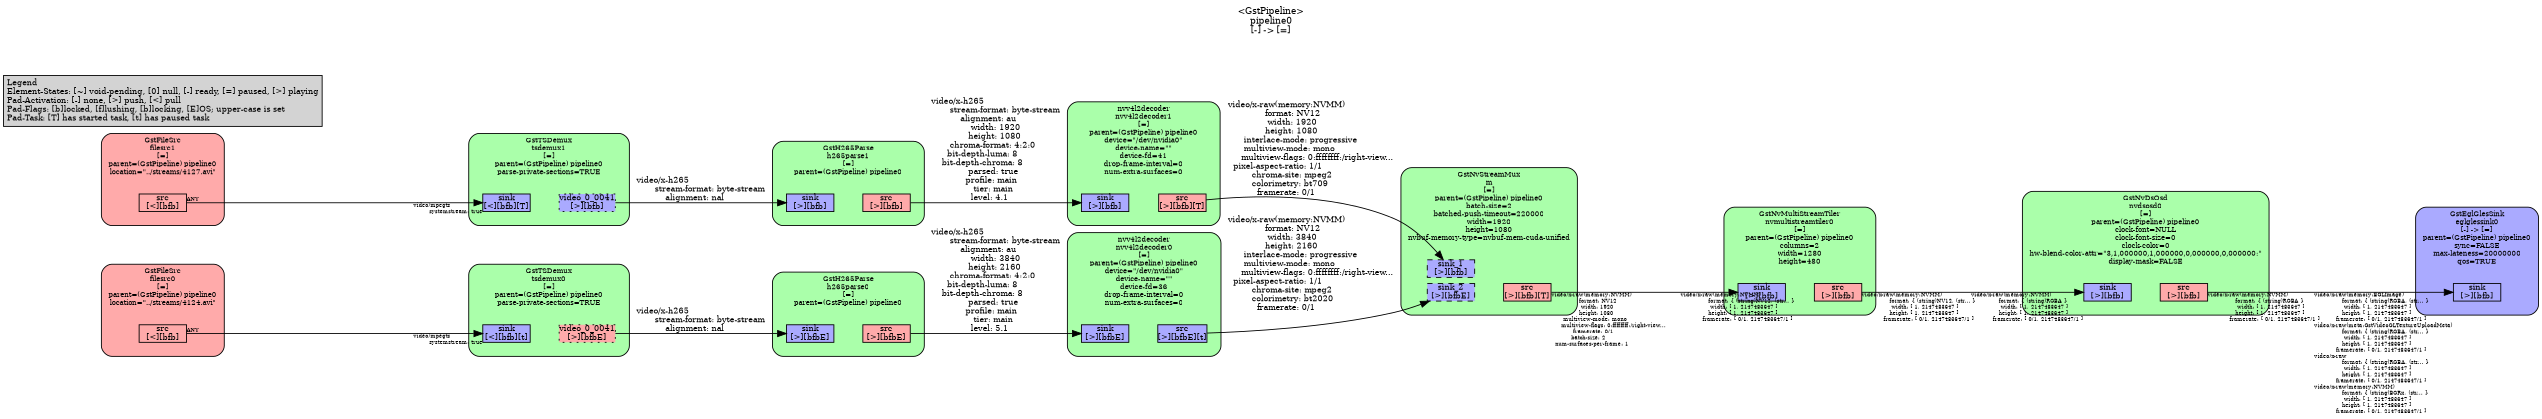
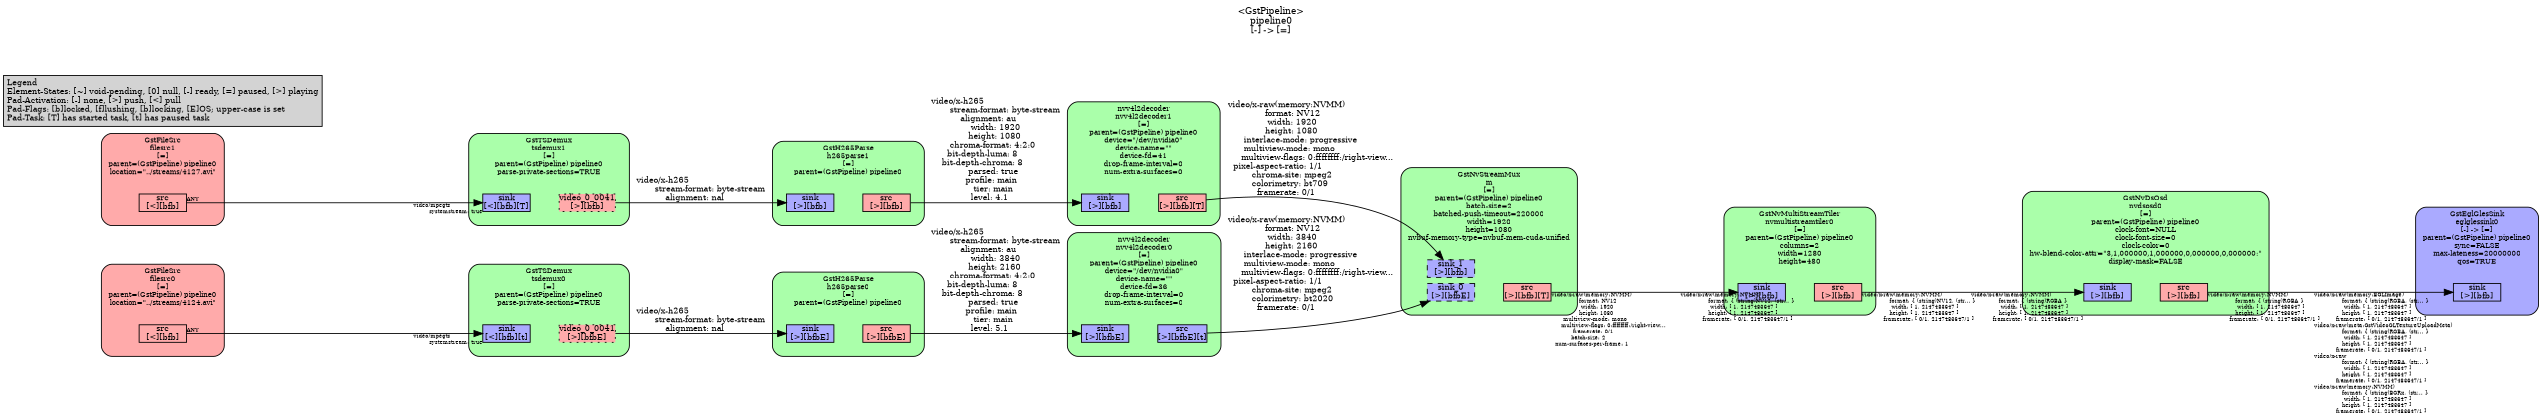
  digraph {
    fontname="DejaVu Serif"
    fontsize=10
    label="<GstPipeline>\npipeline0\n[-] -> [=]"
    labelloc=t
    nodesep=.1
    rankdir=LR
    ranksep=.2
    node [color=black fillcolor="#aaaaff" fontname="DejaVu Serif" fontsize=9 margin="0.0,0.0" shape=box style="filled,solid"]
    edge [fontname="DejaVu Serif" fontsize=9 labelfontsize=6]
    n1 [height=0.2 label="sink\n[>][bfb]"]
    n2 [height=0.2 label="sink\n[>][bfb]"]
    n3 [fillcolor="#ffaaaa" height=0.2 label="src\n[>][bfb]"]
    n4 [height=0.2 label="sink\n[>][bfb]"]
    n5 [fillcolor="#ffaaaa" height=0.2 label="src\n[>][bfb]"]
-   n6 [height=0.2 label="sink_2\n[>][bfbE]" style="filled,dashed"]
+   n6 [height=0.2 label="sink_0\n[>][bfbE]" style="filled,dashed"]
    n7 [height=0.2 label="sink_1\n[>][bfb]" style="filled,dashed"]
    n8 [fillcolor="#ffaaaa" height=0.2 label="src\n[>][bfb][T]"]
    n9 [height=0.2 label="sink\n[>][bfb]"]
    n10 [fillcolor="#ffaaaa" height=0.2 label="src\n[>][bfb][T]"]
    n11 [height=0.2 label="sink\n[>][bfb]"]
    n12 [fillcolor="#ffaaaa" height=0.2 label="src\n[>][bfb]"]
    n13 [height=0.2 label="sink\n[<][bfb][T]"]
-   n14 [height=0.2 label="video_0_0041\n[>][bfb]" style="filled,dotted"]
+   n14 [fillcolor="#ffaaaa" height=0.2 label="video_0_0041\n[>][bfb]" style="filled,dotted"]
    n15 [fillcolor="#ffaaaa" height=0.2 label="src\n[<][bfb]"]
    n16 [height=0.2 label="sink\n[>][bfbE]"]
    n17 [height=0.2 label="src\n[>][bfbE][t]"]
    n18 [height=0.2 label="sink\n[>][bfbE]"]
    n19 [fillcolor="#ffaaaa" height=0.2 label="src\n[>][bfbE]"]
    n20 [height=0.2 label="sink\n[<][bfb][t]"]
    n21 [fillcolor="#ffaaaa" height=0.2 label="video_0_0041\n[>][bfbE]" style="filled,dotted"]
    n22 [fillcolor="#ffaaaa" height=0.2 label="src\n[<][bfb]"]
    n23 [label="Legend\lElement-States: [~] void-pending, [0] null, [-] ready, [=] paused, [>] playing\lPad-Activation: [-] none, [>] push, [<] pull\lPad-Flags: [b]locked, [f]lushing, [b]locking, [E]OS; upper-case is set\lPad-Task: [T] has started task, [t] has paused task\l" margin="0.05,0.05" style=filled color="" fillcolor=""]
    subgraph cluster_1 {
      color=black
      fillcolor="#aaaaff"
      fontsize=8
      label="GstEglGlesSink\neglglessink0\n[-] -> [=]\nparent=(GstPipeline) pipeline0\nsync=FALSE\nmax-lateness=20000000\nqos=TRUE"
      style="filled,rounded"
      subgraph cluster_2 {
        color=black
        fillcolor="#aaaaff"
        fontsize=8
        label=""
        style=invis
        n1
      }
    }
    subgraph cluster_3 {
      color=black
      fillcolor="#aaffaa"
      fontsize=8
      label="GstNvDsOsd\nnvdsosd0\n[=]\nparent=(GstPipeline) pipeline0\nclock-font=NULL\nclock-font-size=0\nclock-color=0\nhw-blend-color-attr=\"3,1,000000,1,000000,0,000000,0,000000:\"\ndisplay-mask=FALSE"
      style="filled,rounded"
      subgraph cluster_4 {
        color=black
        fillcolor="#aaffaa"
        fontsize=8
        label=""
        style=invis
        n2
      }
      subgraph cluster_5 {
        color=black
        fillcolor="#aaffaa"
        fontsize=8
        label=""
        style=invis
        n3
      }
    }
    subgraph cluster_6 {
      color=black
      fillcolor="#aaffaa"
      fontsize=8
      label="GstNvMultiStreamTiler\nnvmultistreamtiler0\n[=]\nparent=(GstPipeline) pipeline0\ncolumns=2\nwidth=1280\nheight=480"
      style="filled,rounded"
      subgraph cluster_7 {
        color=black
        fillcolor="#aaffaa"
        fontsize=8
        label=""
        style=invis
        n4
      }
      subgraph cluster_8 {
        color=black
        fillcolor="#aaffaa"
        fontsize=8
        label=""
        style=invis
        n5
      }
    }
    subgraph cluster_9 {
      color=black
      fillcolor="#aaffaa"
      fontsize=8
      label="GstNvStreamMux\nm\n[=]\nparent=(GstPipeline) pipeline0\nbatch-size=2\nbatched-push-timeout=220000\nwidth=1920\nheight=1080\nnvbuf-memory-type=nvbuf-mem-cuda-unified"
      style="filled,rounded"
      subgraph cluster_10 {
        color=black
        fillcolor="#aaffaa"
        fontsize=8
        label=""
        style=invis
        n6
        n7
      }
      subgraph cluster_11 {
        color=black
        fillcolor="#aaffaa"
        fontsize=8
        label=""
        style=invis
        n8
      }
    }
    subgraph cluster_12 {
      color=black
      fillcolor="#aaffaa"
      fontsize=8
      label="nvv4l2decoder\nnvv4l2decoder1\n[=]\nparent=(GstPipeline) pipeline0\ndevice=\"/dev/nvidia0\"\ndevice-name=\"\"\ndevice-fd=41\ndrop-frame-interval=0\nnum-extra-surfaces=0"
      style="filled,rounded"
      subgraph cluster_13 {
        color=black
        fillcolor="#aaffaa"
        fontsize=8
        label=""
        style=invis
        n9
      }
      subgraph cluster_14 {
        color=black
        fillcolor="#aaffaa"
        fontsize=8
        label=""
        style=invis
        n10
      }
    }
    subgraph cluster_15 {
      color=black
      fillcolor="#aaffaa"
      fontsize=8
      label="GstH265Parse\nh265parse1\n[=]\nparent=(GstPipeline) pipeline0"
      style="filled,rounded"
      subgraph cluster_16 {
        color=black
        fillcolor="#aaffaa"
        fontsize=8
        label=""
        style=invis
        n11
      }
      subgraph cluster_17 {
        color=black
        fillcolor="#aaffaa"
        fontsize=8
        label=""
        style=invis
        n12
      }
    }
    subgraph cluster_18 {
      color=black
      fillcolor="#aaffaa"
      fontsize=8
      label="GstTSDemux\ntsdemux1\n[=]\nparent=(GstPipeline) pipeline0\nparse-private-sections=TRUE"
      style="filled,rounded"
      subgraph cluster_19 {
        color=black
        fillcolor="#aaffaa"
        fontsize=8
        label=""
        style=invis
        n13
      }
      subgraph cluster_20 {
        color=black
        fillcolor="#aaffaa"
        fontsize=8
        label=""
        style=invis
        n14
      }
    }
    subgraph cluster_21 {
      color=black
      fillcolor="#ffaaaa"
      fontsize=8
      label="GstFileSrc\nfilesrc1\n[=]\nparent=(GstPipeline) pipeline0\nlocation=\"../streams/4127.avi\""
      style="filled,rounded"
      subgraph cluster_22 {
        color=black
        fillcolor="#ffaaaa"
        fontsize=8
        label=""
        style=invis
        n15
      }
    }
    subgraph cluster_23 {
      color=black
      fillcolor="#aaffaa"
      fontsize=8
      label="nvv4l2decoder\nnvv4l2decoder0\n[=]\nparent=(GstPipeline) pipeline0\ndevice=\"/dev/nvidia0\"\ndevice-name=\"\"\ndevice-fd=36\ndrop-frame-interval=0\nnum-extra-surfaces=0"
      style="filled,rounded"
      subgraph cluster_24 {
        color=black
        fillcolor="#aaffaa"
        fontsize=8
        label=""
        style=invis
        n16
      }
      subgraph cluster_25 {
        color=black
        fillcolor="#aaffaa"
        fontsize=8
        label=""
        style=invis
        n17
      }
    }
    subgraph cluster_26 {
      color=black
      fillcolor="#aaffaa"
      fontsize=8
      label="GstH265Parse\nh265parse0\n[=]\nparent=(GstPipeline) pipeline0"
      style="filled,rounded"
      subgraph cluster_27 {
        color=black
        fillcolor="#aaffaa"
        fontsize=8
        label=""
        style=invis
        n18
      }
      subgraph cluster_28 {
        color=black
        fillcolor="#aaffaa"
        fontsize=8
        label=""
        style=invis
        n19
      }
    }
    subgraph cluster_29 {
      color=black
      fillcolor="#aaffaa"
      fontsize=8
      label="GstTSDemux\ntsdemux0\n[=]\nparent=(GstPipeline) pipeline0\nparse-private-sections=TRUE"
      style="filled,rounded"
      subgraph cluster_30 {
        color=black
        fillcolor="#aaffaa"
        fontsize=8
        label=""
        style=invis
        n20
      }
      subgraph cluster_31 {
        color=black
        fillcolor="#aaffaa"
        fontsize=8
        label=""
        style=invis
        n21
      }
    }
    subgraph cluster_32 {
      color=black
      fillcolor="#ffaaaa"
      fontsize=8
      label="GstFileSrc\nfilesrc0\n[=]\nparent=(GstPipeline) pipeline0\nlocation=\"../streams/4124.avi\""
      style="filled,rounded"
      subgraph cluster_33 {
        color=black
        fillcolor="#ffaaaa"
        fontsize=8
        label=""
        style=invis
        n22
      }
    }
    n2 -> n3 [style=invis]
    n3 -> n1 [headlabel="video/x-raw(memory:EGLImage)\l              format: { (string)RGBA, (str... }\l               width: [ 1, 2147483647 ]\l              height: [ 1, 2147483647 ]\l           framerate: [ 0/1, 2147483647/1 ]\lvideo/x-raw(meta:GstVideoGLTextureUploadMeta)\l              format: { (string)RGBA, (str... }\l               width: [ 1, 2147483647 ]\l              height: [ 1, 2147483647 ]\l           framerate: [ 0/1, 2147483647/1 ]\lvideo/x-raw\l              format: { (string)RGBA, (str... }\l               width: [ 1, 2147483647 ]\l              height: [ 1, 2147483647 ]\l           framerate: [ 0/1, 2147483647/1 ]\lvideo/x-raw(memory:NVMM)\l              format: { (string)BGRx, (str... }\l               width: [ 1, 2147483647 ]\l              height: [ 1, 2147483647 ]\l           framerate: [ 0/1, 2147483647/1 ]\l" label="                                                  " labelangle=0 labeldistance=10 taillabel="video/x-raw(memory:NVMM)\l              format: { (string)RGBA }\l               width: [ 1, 2147483647 ]\l              height: [ 1, 2147483647 ]\l           framerate: [ 0/1, 2147483647/1 ]\l"]
    n4 -> n5 [style=invis]
    n5 -> n2 [headlabel="video/x-raw(memory:NVMM)\l              format: { (string)RGBA }\l               width: [ 1, 2147483647 ]\l              height: [ 1, 2147483647 ]\l           framerate: [ 0/1, 2147483647/1 ]\l" label="                                                  " labelangle=0 labeldistance=10 taillabel="video/x-raw(memory:NVMM)\l              format: { (string)NV12, (str... }\l               width: [ 1, 2147483647 ]\l              height: [ 1, 2147483647 ]\l           framerate: [ 0/1, 2147483647/1 ]\l"]
    n6 -> n8 [style=invis]
    n8 -> n4 [headlabel="video/x-raw(memory:NVMM)\l              format: { (string)NV12, (str... }\l               width: [ 1, 2147483647 ]\l              height: [ 1, 2147483647 ]\l           framerate: [ 0/1, 2147483647/1 ]\l" label="                                                  " labelangle=0 labeldistance=10 taillabel="video/x-raw(memory:NVMM)\l              format: NV12\l               width: 1920\l              height: 1080\l      multiview-mode: mono\l     multiview-flags: 0:ffffffff:/right-view...\l           framerate: 0/1\l          batch-size: 2\l  num-surfaces-per-frame: 1\l"]
    n9 -> n10 [style=invis]
    n10 -> n7 [label="video/x-raw(memory:NVMM)\l              format: NV12\l               width: 1920\l              height: 1080\l      interlace-mode: progressive\l      multiview-mode: mono\l     multiview-flags: 0:ffffffff:/right-view...\l  pixel-aspect-ratio: 1/1\l         chroma-site: mpeg2\l         colorimetry: bt709\l           framerate: 0/1\l"]
    n11 -> n12 [style=invis]
    n12 -> n9 [label="video/x-h265\l       stream-format: byte-stream\l           alignment: au\l               width: 1920\l              height: 1080\l       chroma-format: 4:2:0\l      bit-depth-luma: 8\l    bit-depth-chroma: 8\l              parsed: true\l             profile: main\l                tier: main\l               level: 4.1\l"]
    n13 -> n14 [style=invis]
    n14 -> n11 [label="video/x-h265\l       stream-format: byte-stream\l           alignment: nal\l"]
    n15 -> n13 [headlabel="video/mpegts\l        systemstream: true\l" label="                                                  " labelangle=0 labeldistance=10 taillabel=ANY]
    n16 -> n17 [style=invis]
    n17 -> n6 [label="video/x-raw(memory:NVMM)\l              format: NV12\l               width: 3840\l              height: 2160\l      interlace-mode: progressive\l      multiview-mode: mono\l     multiview-flags: 0:ffffffff:/right-view...\l  pixel-aspect-ratio: 1/1\l         chroma-site: mpeg2\l         colorimetry: bt2020\l           framerate: 0/1\l"]
    n18 -> n19 [style=invis]
    n19 -> n16 [label="video/x-h265\l       stream-format: byte-stream\l           alignment: au\l               width: 3840\l              height: 2160\l       chroma-format: 4:2:0\l      bit-depth-luma: 8\l    bit-depth-chroma: 8\l              parsed: true\l             profile: main\l                tier: main\l               level: 5.1\l"]
    n20 -> n21 [style=invis]
    n21 -> n18 [label="video/x-h265\l       stream-format: byte-stream\l           alignment: nal\l"]
    n22 -> n20 [headlabel="video/mpegts\l        systemstream: true\l" label="                                                  " labelangle=0 labeldistance=10 taillabel=ANY]
  }
